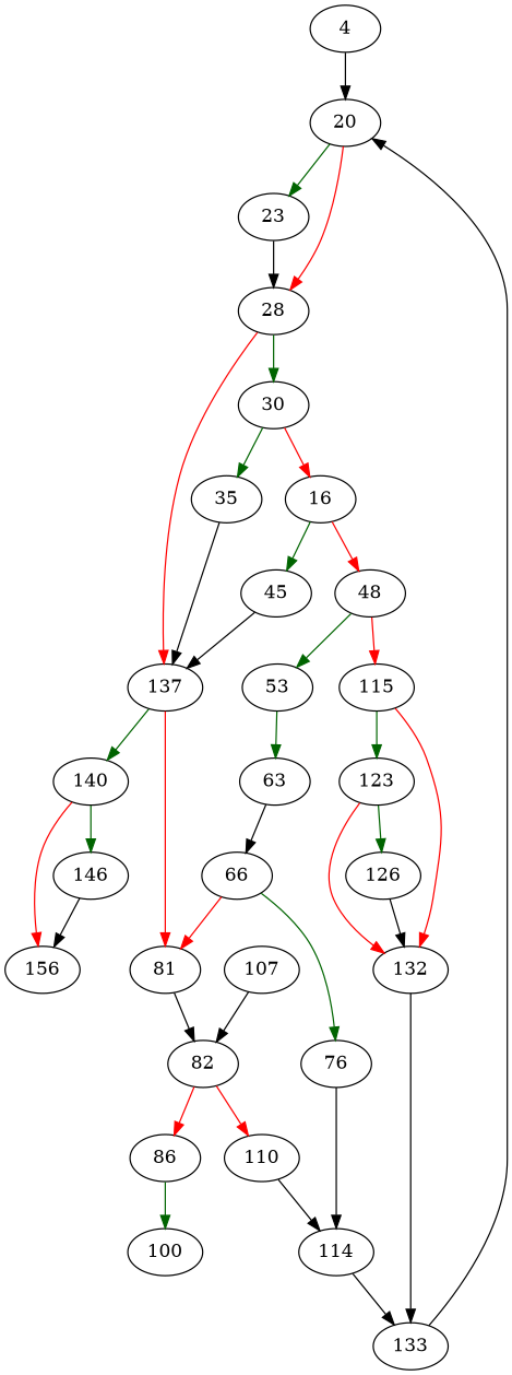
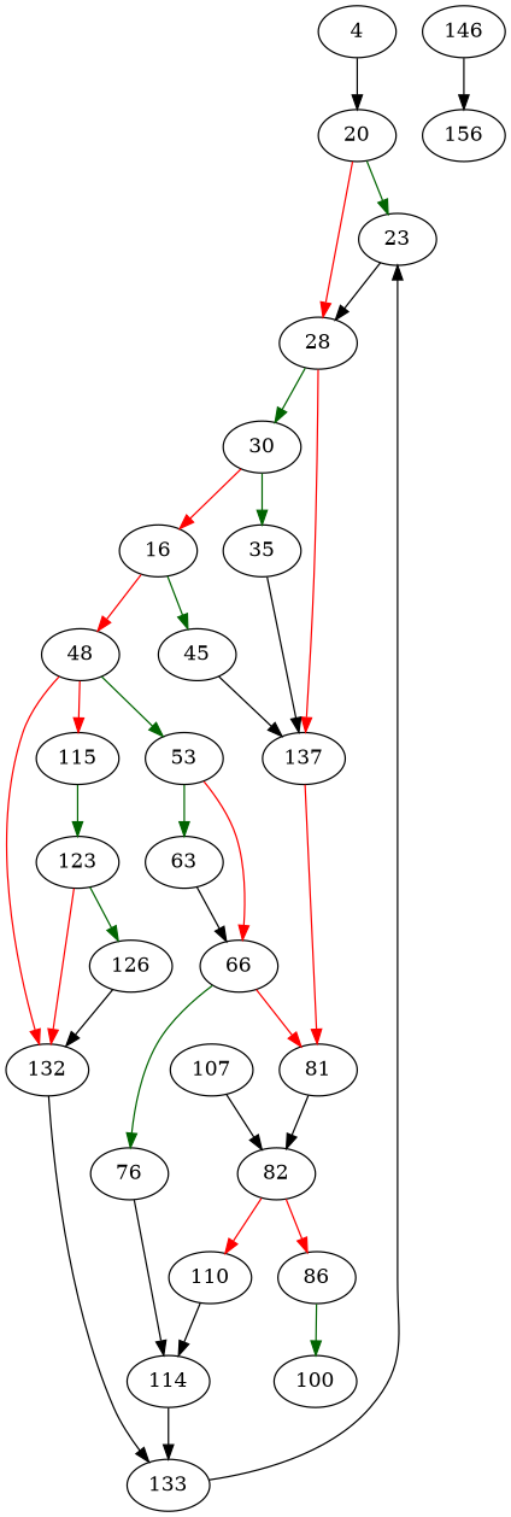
  strict digraph {
    4 [entry=true]
    20
    23
    28
    30
    137
    35
    n8 [label=16]
-   140
    81
    45
    48
    156
    146
    53
    115
    63
    66
    123
    132
    76
    126
    133
    114
    82
    86
    110
    100
    107
    4 -> 20
    20 -> 23 [color=darkgreen cond=true]
    20 -> 28 [color=red cond=false]
    23 -> 28
    28 -> 30 [color=darkgreen cond=true]
    28 -> 137 [color=red cond=false]
    30 -> 35 [color=darkgreen cond=true]
    30 -> n8 [color=red cond=false]
-   137 -> 140 [color=darkgreen cond=true]
    137 -> 81 [color=red cond=false]
    35 -> 137
    n8 -> 45 [color=darkgreen cond=true]
    n8 -> 48 [color=red cond=false]
-   140 -> 156 [color=red cond=false]
-   140 -> 146 [color=darkgreen cond=true]
    81 -> 82
    45 -> 137
    48 -> 53 [color=darkgreen cond=true]
    48 -> 115 [color=red cond=false]
    146 -> 156
    53 -> 63 [color=darkgreen cond=true]
+   53 -> 66 [color=red cond=false]
    115 -> 123 [color=darkgreen cond=true]
-   115 -> 132 [color=red cond=false]
+   48 -> 132 [color=red cond=false]
    63 -> 66
    66 -> 81 [color=red cond=false]
    66 -> 76 [color=darkgreen cond=true]
    123 -> 132 [color=red cond=false]
    123 -> 126 [color=darkgreen cond=true]
    132 -> 133
    76 -> 114
    126 -> 132
-   133 -> 20
+   133 -> 23
    114 -> 133
    82 -> 86 [color=red cond=true]
    82 -> 110 [color=red cond=false]
    86 -> 100 [color=darkgreen cond=true]
    110 -> 114
    107 -> 82
  }
